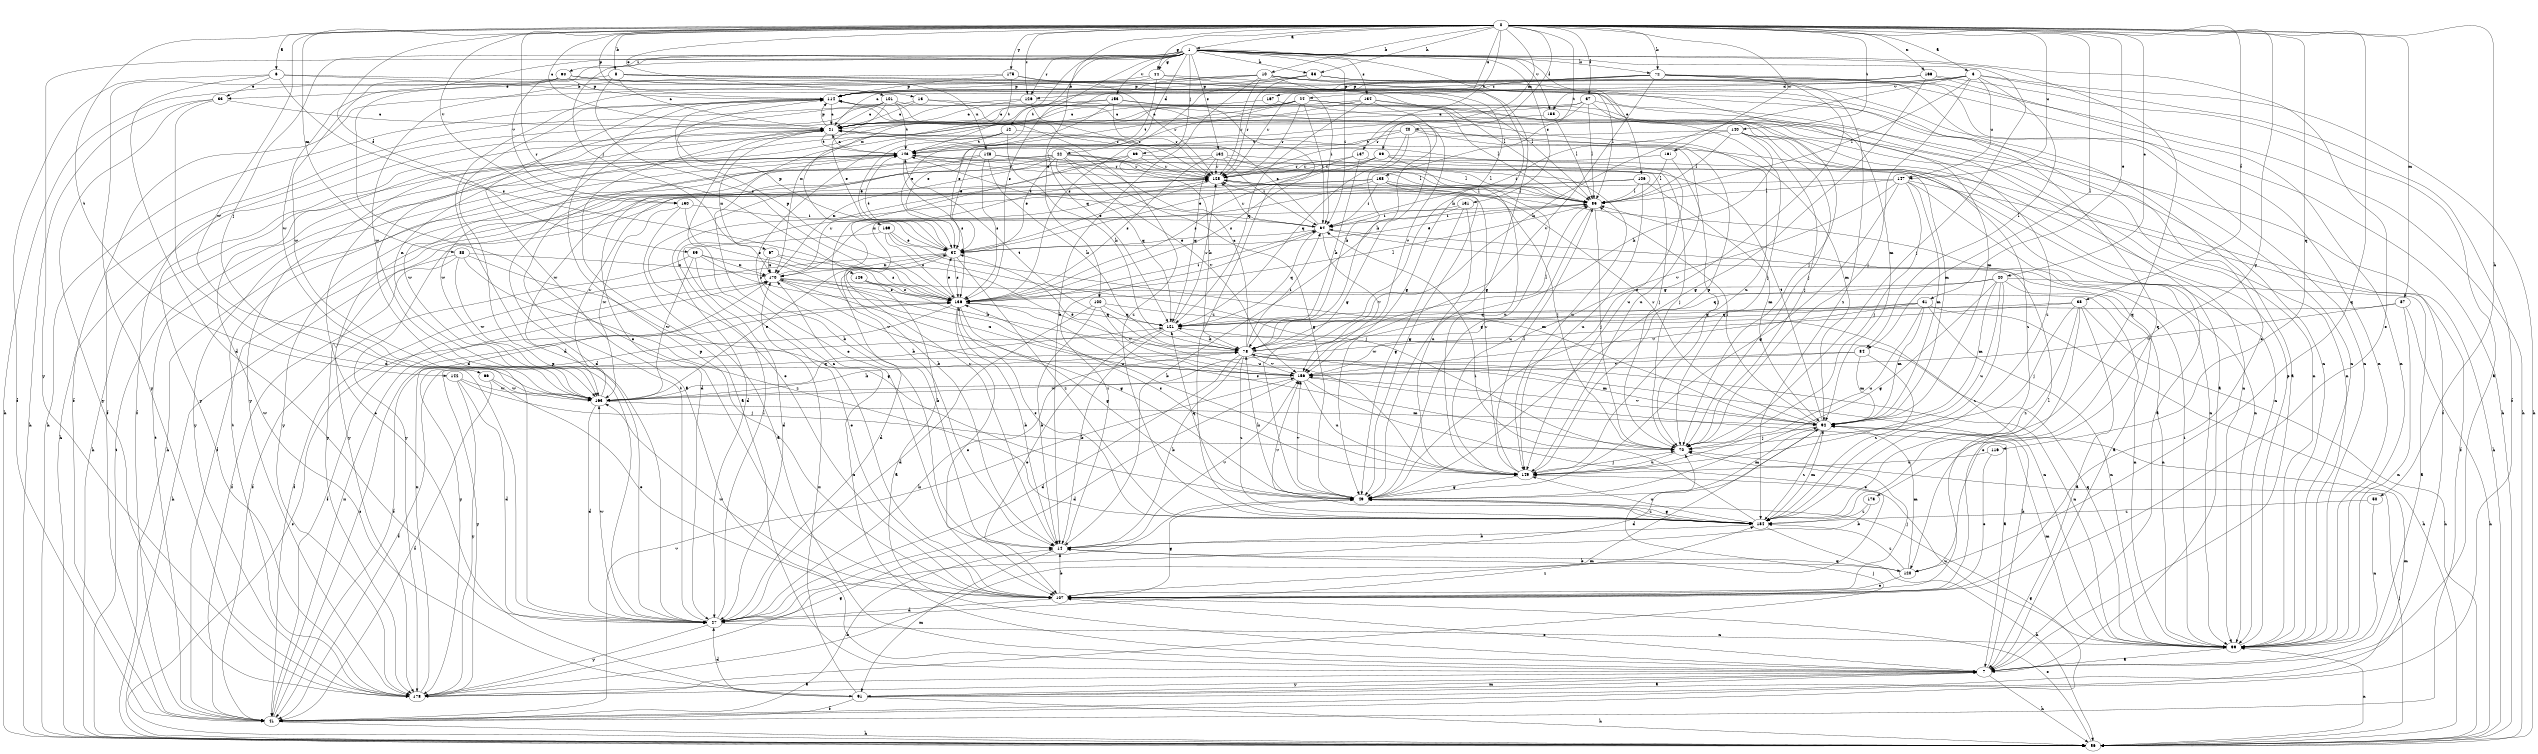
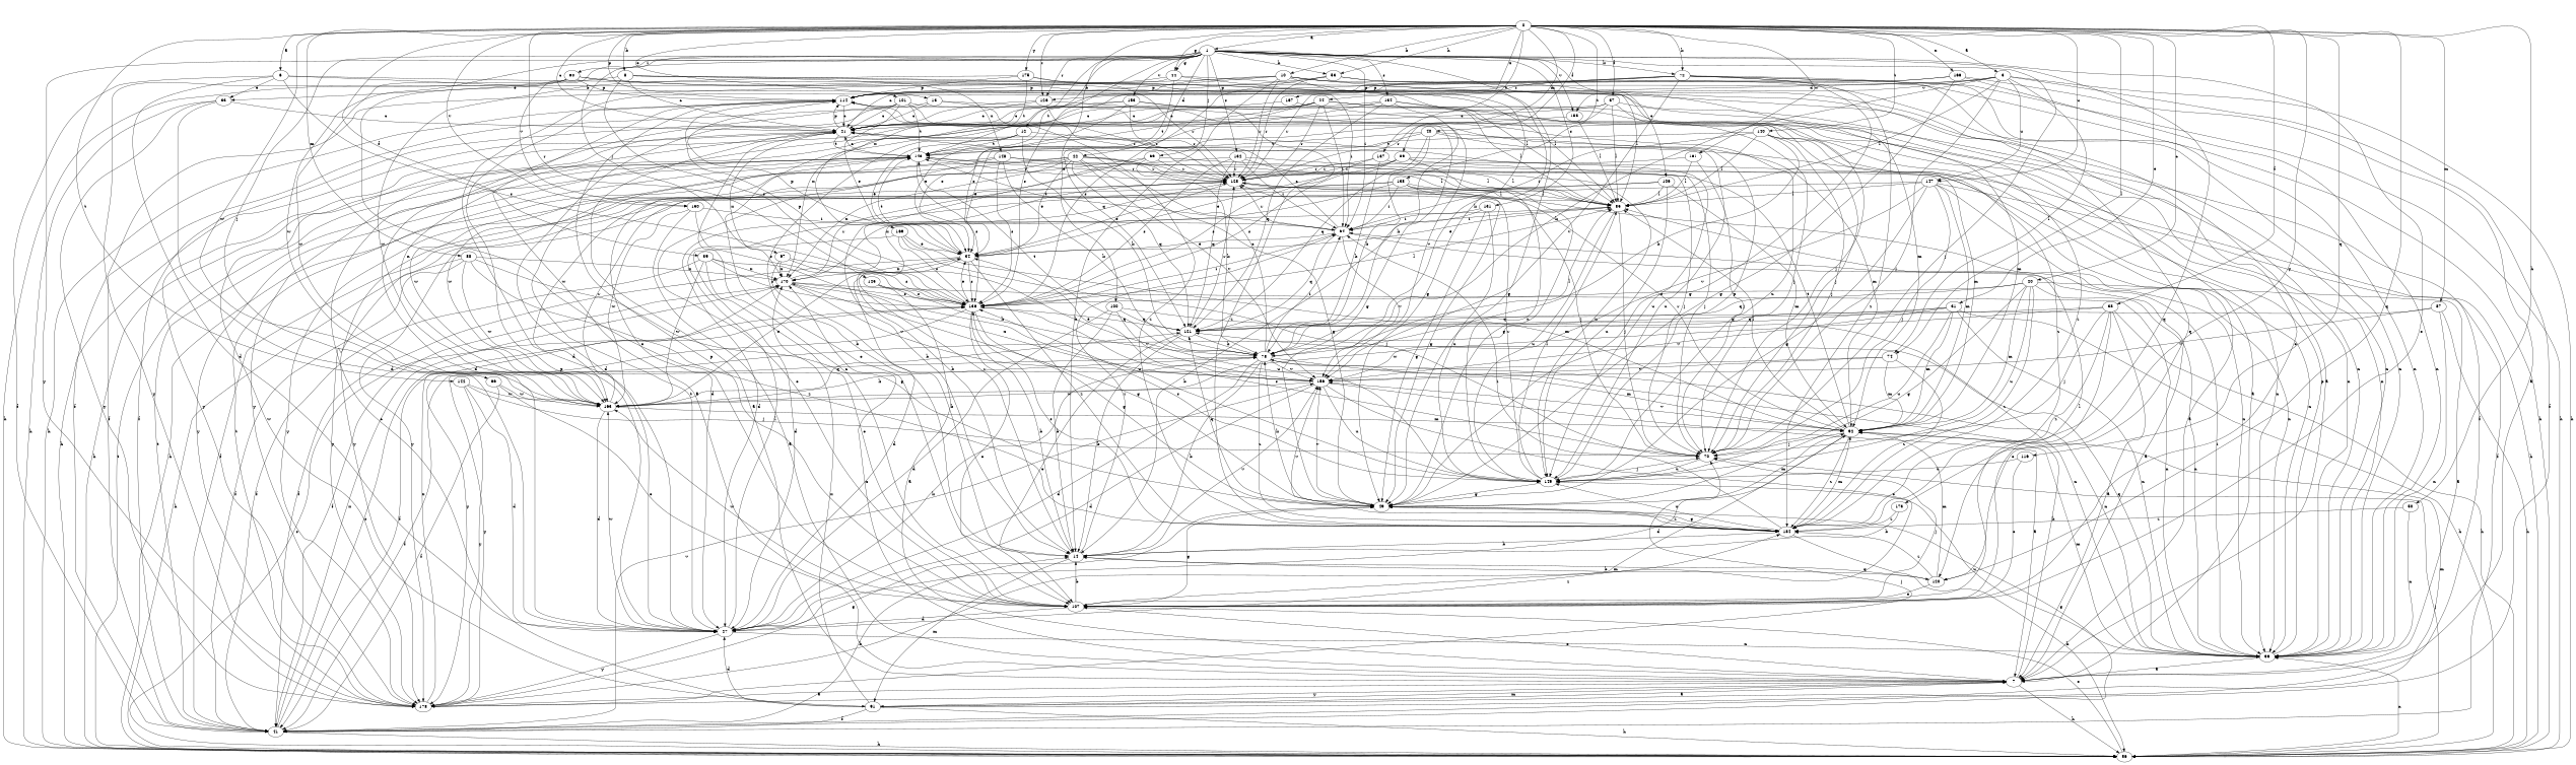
  strict digraph {
    0
    1
    3
    6
    8
    10
    20
    21
    31
    37
    38
    39
    40
    44
    50
    53
    72
-   84
+   84 [label=74]
    87
    88
    89
    100
    101
    114
    116
    120
    125
    126
    137
    138
    140
    142
    147
    150
    161
    163
    166
    167
    173
    175
    12
    22
    60
    64
    66
    67
    69
    70
    78
    106
    107
    131
    132
    134
    136
    153
    155
    169
    178
    24
    41
    56
    85
    13
    27
    33
    99
    148
    14
    49
    128
    7
    149
    92
    121
    184
    91
    170
    143
    156
    34
    0 -> 1 [label=a]
    0 -> 3 [label=a]
    0 -> 6 [label=a]
    0 -> 8 [label=b]
    0 -> 10 [label=b]
    0 -> 20 [label=c]
    0 -> 21 [label=c]
    0 -> 31 [label=e]
    0 -> 37 [label=f]
    0 -> 38 [label=f]
    0 -> 39 [label=f]
    0 -> 40 [label=f]
    0 -> 44 [label=g]
    0 -> 50 [label=h]
    0 -> 53 [label=h]
    0 -> 72 [label=k]
    0 -> 84 [label=l]
    0 -> 87 [label=m]
    0 -> 88 [label=m]
    0 -> 89 [label=m]
    0 -> 100 [label=o]
    0 -> 101 [label=o]
    0 -> 114 [label=p]
    0 -> 116 [label=q]
    0 -> 120 [label=q]
    0 -> 125 [label=r]
    0 -> 126 [label=r]
    0 -> 137 [label=t]
    0 -> 138 [label=t]
    0 -> 140 [label=t]
    0 -> 142 [label=t]
    0 -> 147 [label=u]
    0 -> 150 [label=v]
    0 -> 161 [label=w]
    0 -> 163 [label=w]
    0 -> 166 [label=x]
    0 -> 167 [label=x]
    0 -> 173 [label=y]
    0 -> 175 [label=y]
    1 -> 44 [label=g]
    1 -> 53 [label=h]
    1 -> 72 [label=k]
    1 -> 120 [label=q]
    1 -> 126 [label=r]
    1 -> 150 [label=v]
    1 -> 163 [label=w]
    1 -> 12 [label=b]
    1 -> 22 [label=d]
    1 -> 60 [label=i]
    1 -> 64 [label=i]
    1 -> 66 [label=j]
    1 -> 67 [label=j]
    1 -> 69 [label=j]
    1 -> 70 [label=j]
    1 -> 78 [label=k]
    1 -> 106 [label=o]
    1 -> 107 [label=o]
    1 -> 131 [label=s]
    1 -> 132 [label=s]
    1 -> 134 [label=s]
    1 -> 136 [label=s]
    1 -> 153 [label=v]
    1 -> 155 [label=v]
    1 -> 169 [label=x]
    1 -> 178 [label=y]
    3 -> 84 [label=l]
    3 -> 126 [label=r]
    3 -> 147 [label=u]
    3 -> 70 [label=j]
    3 -> 78 [label=k]
    3 -> 155 [label=v]
    3 -> 24 [label=d]
    3 -> 41 [label=f]
    3 -> 56 [label=h]
    3 -> 85 [label=l]
    6 -> 136 [label=s]
    6 -> 41 [label=f]
    6 -> 13 [label=b]
    6 -> 27 [label=d]
    6 -> 33 [label=e]
    6 -> 99 [label=n]
    8 -> 21 [label=c]
    8 -> 70 [label=j]
    8 -> 136 [label=s]
    8 -> 85 [label=l]
    8 -> 33 [label=e]
    8 -> 148 [label=u]
    10 -> 21 [label=c]
    10 -> 114 [label=p]
    10 -> 120 [label=q]
    10 -> 107 [label=o]
    10 -> 41 [label=f]
    10 -> 85 [label=l]
    10 -> 14 [label=b]
    10 -> 49 [label=g]
    10 -> 128 [label=r]
    20 -> 136 [label=s]
    20 -> 99 [label=n]
    20 -> 49 [label=g]
    20 -> 7 [label=a]
    20 -> 149 [label=u]
    20 -> 92 [label=m]
    20 -> 121 [label=q]
    20 -> 184 [label=z]
    21 -> 114 [label=p]
    21 -> 56 [label=h]
    21 -> 99 [label=n]
    21 -> 7 [label=a]
    21 -> 91 [label=w]
    21 -> 170 [label=x]
    21 -> 143 [label=t]
    31 -> 178 [label=y]
    31 -> 56 [label=h]
    31 -> 99 [label=n]
    31 -> 149 [label=u]
    31 -> 92 [label=m]
    31 -> 121 [label=q]
    31 -> 156 [label=v]
    37 -> 21 [label=c]
    37 -> 178 [label=y]
    37 -> 85 [label=l]
    37 -> 128 [label=r]
    37 -> 7 [label=a]
    37 -> 92 [label=m]
    38 -> 163 [label=w]
    38 -> 70 [label=j]
    38 -> 107 [label=o]
    38 -> 56 [label=h]
    38 -> 7 [label=a]
    38 -> 121 [label=q]
    38 -> 184 [label=z]
    39 -> 163 [label=w]
    39 -> 107 [label=o]
    39 -> 136 [label=s]
    39 -> 41 [label=f]
    39 -> 149 [label=u]
    39 -> 170 [label=x]
    40 -> 78 [label=k]
    40 -> 149 [label=u]
    40 -> 92 [label=m]
    40 -> 121 [label=q]
    40 -> 143 [label=t]
    40 -> 34 [label=e]
    44 -> 114 [label=p]
    44 -> 56 [label=h]
    44 -> 49 [label=g]
    44 -> 92 [label=m]
    44 -> 121 [label=q]
    50 -> 99 [label=n]
    50 -> 184 [label=z]
    53 -> 114 [label=p]
    53 -> 136 [label=s]
    53 -> 56 [label=h]
    53 -> 99 [label=n]
    53 -> 128 [label=r]
    72 -> 114 [label=p]
    72 -> 56 [label=h]
    72 -> 99 [label=n]
    72 -> 49 [label=g]
    72 -> 128 [label=r]
    72 -> 7 [label=a]
    72 -> 184 [label=z]
    72 -> 170 [label=x]
    72 -> 143 [label=t]
    72 -> 156 [label=v]
    84 -> 178 [label=y]
    84 -> 92 [label=m]
    84 -> 184 [label=z]
    84 -> 156 [label=v]
    87 -> 56 [label=h]
    87 -> 99 [label=n]
    87 -> 121 [label=q]
    87 -> 156 [label=v]
    88 -> 163 [label=w]
    88 -> 41 [label=f]
    88 -> 56 [label=h]
    88 -> 49 [label=g]
    88 -> 184 [label=z]
    88 -> 170 [label=x]
    89 -> 70 [label=j]
    89 -> 136 [label=s]
    89 -> 49 [label=g]
    89 -> 128 [label=r]
    89 -> 7 [label=a]
    89 -> 34 [label=e]
    100 -> 27 [label=d]
    100 -> 99 [label=n]
    100 -> 14 [label=b]
    100 -> 121 [label=q]
    100 -> 156 [label=v]
    101 -> 21 [label=c]
    101 -> 41 [label=f]
    101 -> 27 [label=d]
    101 -> 49 [label=g]
    101 -> 184 [label=z]
    101 -> 143 [label=t]
    101 -> 34 [label=e]
    114 -> 21 [label=c]
    114 -> 56 [label=h]
    114 -> 99 [label=n]
    114 -> 7 [label=a]
    116 -> 107 [label=o]
    116 -> 149 [label=u]
    120 -> 107 [label=o]
    120 -> 14 [label=b]
    120 -> 92 [label=m]
    120 -> 184 [label=z]
    125 -> 78 [label=k]
    125 -> 136 [label=s]
    125 -> 7 [label=a]
    126 -> 21 [label=c]
    126 -> 27 [label=d]
    126 -> 128 [label=r]
    126 -> 149 [label=u]
    137 -> 78 [label=k]
    137 -> 136 [label=s]
    137 -> 56 [label=h]
    137 -> 128 [label=r]
    138 -> 64 [label=i]
    138 -> 70 [label=j]
    138 -> 178 [label=y]
    138 -> 85 [label=l]
    138 -> 27 [label=d]
    138 -> 49 [label=g]
    138 -> 170 [label=x]
    140 -> 64 [label=i]
    140 -> 70 [label=j]
    140 -> 78 [label=k]
    140 -> 85 [label=l]
    140 -> 92 [label=m]
    140 -> 184 [label=z]
    140 -> 143 [label=t]
    142 -> 163 [label=w]
    142 -> 70 [label=j]
    142 -> 178 [label=y]
    142 -> 27 [label=d]
    147 -> 70 [label=j]
    147 -> 178 [label=y]
    147 -> 41 [label=f]
    147 -> 85 [label=l]
    147 -> 99 [label=n]
    147 -> 49 [label=g]
    147 -> 92 [label=m]
    147 -> 156 [label=v]
    150 -> 163 [label=w]
    150 -> 64 [label=i]
    150 -> 136 [label=s]
    150 -> 7 [label=a]
    161 -> 70 [label=j]
    161 -> 85 [label=l]
    161 -> 128 [label=r]
    163 -> 78 [label=k]
    163 -> 27 [label=d]
    163 -> 128 [label=r]
    163 -> 92 [label=m]
    163 -> 121 [label=q]
    163 -> 34 [label=e]
    166 -> 114 [label=p]
    166 -> 27 [label=d]
    166 -> 99 [label=n]
    166 -> 49 [label=g]
    166 -> 7 [label=a]
    167 -> 21 [label=c]
    167 -> 70 [label=j]
    173 -> 14 [label=b]
    173 -> 184 [label=z]
    175 -> 114 [label=p]
    175 -> 163 [label=w]
    175 -> 99 [label=n]
    175 -> 128 [label=r]
    175 -> 143 [label=t]
    12 -> 78 [label=k]
    12 -> 14 [label=b]
    12 -> 149 [label=u]
    12 -> 143 [label=t]
    12 -> 34 [label=e]
    22 -> 178 [label=y]
    22 -> 56 [label=h]
    22 -> 85 [label=l]
    22 -> 27 [label=d]
    22 -> 49 [label=g]
    22 -> 128 [label=r]
    22 -> 149 [label=u]
    22 -> 121 [label=q]
    22 -> 170 [label=x]
    22 -> 156 [label=v]
    22 -> 34 [label=e]
    60 -> 114 [label=p]
    60 -> 163 [label=w]
    60 -> 64 [label=i]
    60 -> 107 [label=o]
    60 -> 178 [label=y]
    60 -> 85 [label=l]
    64 -> 21 [label=c]
    64 -> 128 [label=r]
    64 -> 7 [label=a]
    64 -> 121 [label=q]
    64 -> 143 [label=t]
    64 -> 156 [label=v]
    64 -> 34 [label=e]
    66 -> 163 [label=w]
    66 -> 107 [label=o]
    66 -> 41 [label=f]
    67 -> 136 [label=s]
    67 -> 14 [label=b]
    67 -> 149 [label=u]
    67 -> 170 [label=x]
    69 -> 163 [label=w]
    69 -> 78 [label=k]
    69 -> 14 [label=b]
    69 -> 128 [label=r]
    69 -> 149 [label=u]
    70 -> 136 [label=s]
    70 -> 149 [label=u]
    78 -> 21 [label=c]
    78 -> 64 [label=i]
    78 -> 41 [label=f]
    78 -> 85 [label=l]
    78 -> 27 [label=d]
    78 -> 99 [label=n]
    78 -> 14 [label=b]
    78 -> 92 [label=m]
    78 -> 184 [label=z]
    78 -> 143 [label=t]
    78 -> 156 [label=v]
    106 -> 178 [label=y]
    106 -> 41 [label=f]
    106 -> 85 [label=l]
    106 -> 149 [label=u]
    106 -> 92 [label=m]
    107 -> 21 [label=c]
    107 -> 114 [label=p]
    107 -> 163 [label=w]
    107 -> 70 [label=j]
    107 -> 85 [label=l]
    107 -> 27 [label=d]
    107 -> 14 [label=b]
    107 -> 49 [label=g]
    131 -> 64 [label=i]
    131 -> 14 [label=b]
    131 -> 49 [label=g]
    131 -> 149 [label=u]
    132 -> 163 [label=w]
    132 -> 64 [label=i]
    132 -> 136 [label=s]
    132 -> 85 [label=l]
    132 -> 99 [label=n]
    132 -> 128 [label=r]
    132 -> 121 [label=q]
    134 -> 21 [label=c]
    134 -> 70 [label=j]
    134 -> 78 [label=k]
    134 -> 178 [label=y]
    134 -> 85 [label=l]
    134 -> 121 [label=q]
    136 -> 114 [label=p]
    136 -> 64 [label=i]
    136 -> 107 [label=o]
    136 -> 41 [label=f]
    136 -> 85 [label=l]
    136 -> 14 [label=b]
    136 -> 49 [label=g]
    136 -> 121 [label=q]
    136 -> 34 [label=e]
    153 -> 21 [label=c]
    153 -> 107 [label=o]
    153 -> 99 [label=n]
    153 -> 128 [label=r]
    153 -> 184 [label=z]
    153 -> 34 [label=e]
    155 -> 85 [label=l]
    155 -> 34 [label=e]
    169 -> 70 [label=j]
    169 -> 136 [label=s]
    169 -> 27 [label=d]
    169 -> 92 [label=m]
    169 -> 34 [label=e]
    178 -> 70 [label=j]
    178 -> 49 [label=g]
    178 -> 7 [label=a]
    178 -> 92 [label=m]
    178 -> 170 [label=x]
    178 -> 143 [label=t]
    24 -> 21 [label=c]
    24 -> 163 [label=n]
    24 -> 64 [label=i]
    24 -> 41 [label=f]
    24 -> 128 [label=r]
    24 -> 184 [label=z]
    24 -> 143 [label=t]
    24 -> 34 [label=e]
    41 -> 136 [label=s]
    41 -> 56 [label=h]
    41 -> 14 [label=b]
    41 -> 170 [label=x]
    41 -> 143 [label=t]
    41 -> 156 [label=v]
    56 -> 70 [label=j]
    56 -> 107 [label=o]
    56 -> 136 [label=s]
    56 -> 99 [label=n]
    56 -> 143 [label=t]
    85 -> 64 [label=i]
    85 -> 70 [label=j]
    85 -> 149 [label=u]
    85 -> 34 [label=e]
    13 -> 21 [label=c]
    13 -> 41 [label=f]
    13 -> 128 [label=r]
    13 -> 156 [label=v]
    27 -> 114 [label=p]
    27 -> 163 [label=w]
    27 -> 78 [label=k]
    27 -> 178 [label=y]
    27 -> 85 [label=l]
    27 -> 99 [label=n]
    27 -> 184 [label=z]
    27 -> 143 [label=t]
    33 -> 21 [label=c]
    33 -> 178 [label=y]
    33 -> 56 [label=h]
    33 -> 27 [label=d]
    99 -> 114 [label=p]
    99 -> 64 [label=i]
    99 -> 7 [label=a]
    99 -> 149 [label=u]
    99 -> 92 [label=m]
    99 -> 121 [label=q]
    148 -> 163 [label=w]
    148 -> 70 [label=j]
    148 -> 78 [label=k]
    148 -> 107 [label=o]
    148 -> 136 [label=s]
    148 -> 128 [label=r]
    14 -> 120 [label=q]
    14 -> 64 [label=i]
    14 -> 128 [label=r]
    14 -> 91 [label=m]
    14 -> 156 [label=v]
    49 -> 78 [label=k]
    49 -> 92 [label=m]
    49 -> 121 [label=q]
    49 -> 184 [label=z]
    49 -> 156 [label=v]
    128 -> 85 [label=l]
    128 -> 99 [label=n]
    128 -> 14 [label=b]
    128 -> 34 [label=e]
    7 -> 78 [label=k]
    7 -> 107 [label=o]
    7 -> 178 [label=y]
    7 -> 56 [label=h]
    7 -> 91 [label=m]
    7 -> 170 [label=x]
    149 -> 114 [label=p]
    149 -> 70 [label=j]
    149 -> 136 [label=s]
    149 -> 85 [label=l]
    149 -> 49 [label=g]
    149 -> 128 [label=r]
    92 -> 70 [label=j]
    92 -> 85 [label=l]
    92 -> 27 [label=d]
    92 -> 128 [label=r]
    92 -> 184 [label=z]
    92 -> 143 [label=t]
    92 -> 156 [label=v]
    121 -> 78 [label=k]
    121 -> 107 [label=o]
    121 -> 14 [label=b]
    121 -> 128 [label=r]
    184 -> 64 [label=i]
    184 -> 136 [label=s]
    184 -> 56 [label=h]
    184 -> 14 [label=b]
    184 -> 49 [label=g]
    184 -> 149 [label=u]
    184 -> 92 [label=m]
    184 -> 156 [label=v]
    91 -> 21 [label=c]
    91 -> 41 [label=f]
    91 -> 56 [label=h]
    91 -> 27 [label=d]
    91 -> 49 [label=g]
    91 -> 7 [label=a]
    91 -> 92 [label=m]
    91 -> 170 [label=x]
    170 -> 136 [label=s]
    170 -> 41 [label=f]
    170 -> 99 [label=n]
    170 -> 49 [label=g]
    170 -> 128 [label=r]
    170 -> 156 [label=v]
    143 -> 21 [label=c]
    143 -> 136 [label=s]
    143 -> 178 [label=y]
    143 -> 56 [label=h]
    143 -> 85 [label=l]
    143 -> 128 [label=r]
    156 -> 163 [label=w]
    156 -> 107 [label=o]
    156 -> 27 [label=d]
    156 -> 7 [label=a]
    156 -> 149 [label=u]
    156 -> 170 [label=x]
    156 -> 34 [label=e]
    34 -> 114 [label=p]
    34 -> 136 [label=s]
    34 -> 41 [label=f]
    34 -> 27 [label=d]
    34 -> 184 [label=z]
    34 -> 170 [label=x]
    34 -> 143 [label=t]
  }
